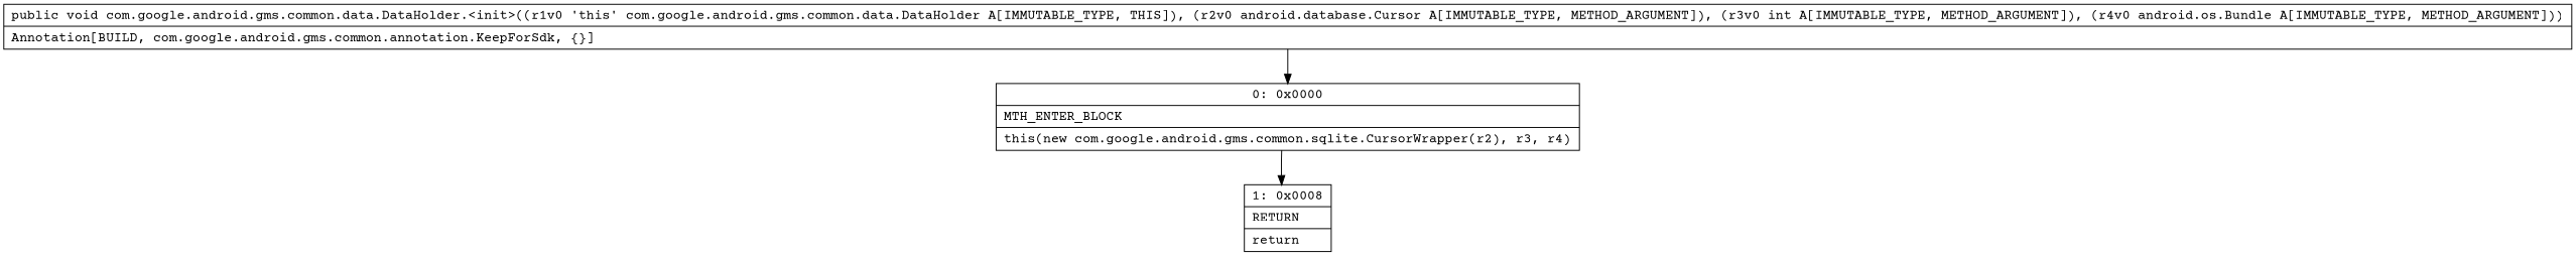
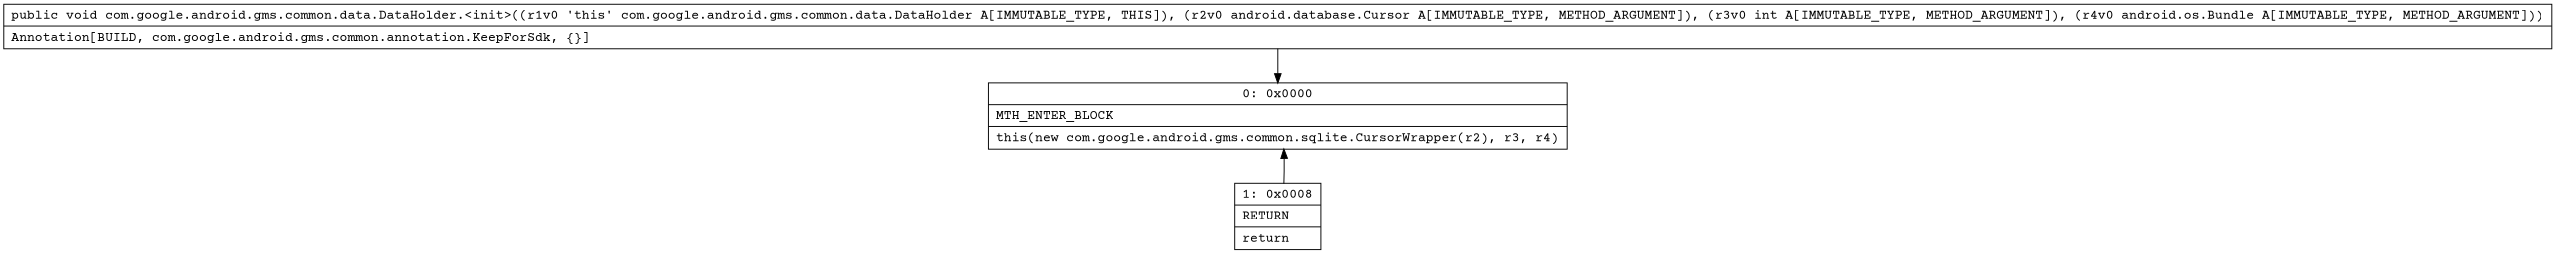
  digraph {
    fontname="Courier Prime"
    node [shape=record fontname="Courier Prime"]
    edge [fontname="Courier Prime"]
    n1 [label="{0\:\ 0x0000|MTH_ENTER_BLOCK\l|this(new com.google.android.gms.common.sqlite.CursorWrapper(r2), r3, r4)\l}"]
    n2 [label="{1\:\ 0x0008|RETURN\l|return\l}"]
    n3 [label="{public void com.google.android.gms.common.data.DataHolder.\<init\>((r1v0 'this' com.google.android.gms.common.data.DataHolder A[IMMUTABLE_TYPE, THIS]), (r2v0 android.database.Cursor A[IMMUTABLE_TYPE, METHOD_ARGUMENT]), (r3v0 int A[IMMUTABLE_TYPE, METHOD_ARGUMENT]), (r4v0 android.os.Bundle A[IMMUTABLE_TYPE, METHOD_ARGUMENT]))  | Annotation[BUILD, com.google.android.gms.common.annotation.KeepForSdk, \{\}]\l}"]
-   n1 -> n2
+   n2 -> n1
    n3 -> n1
  }
